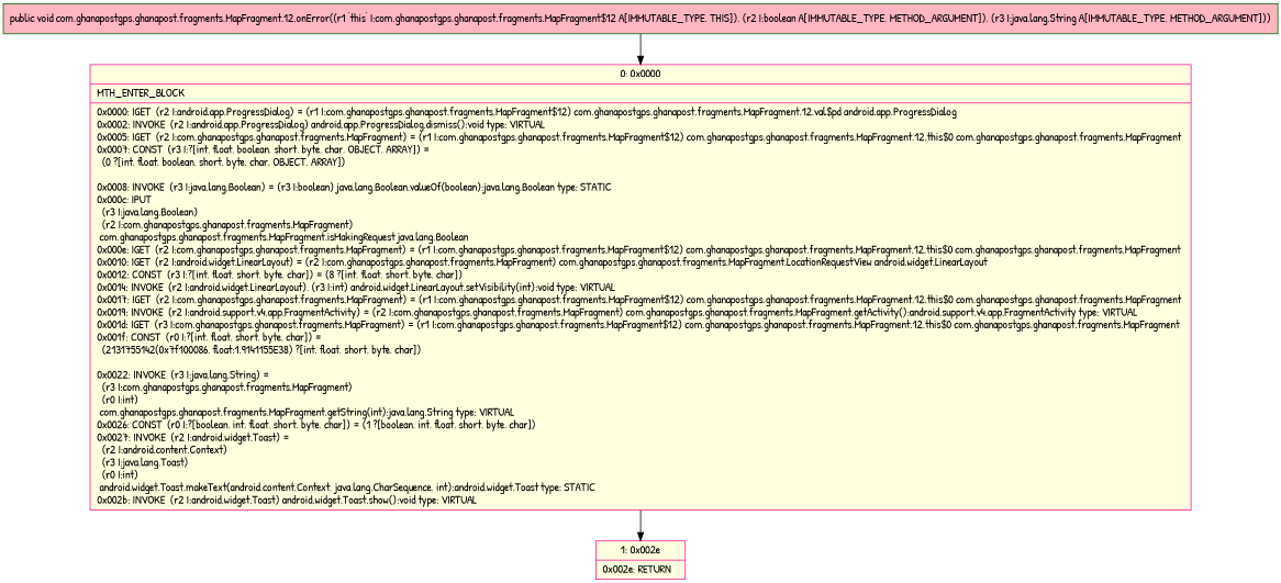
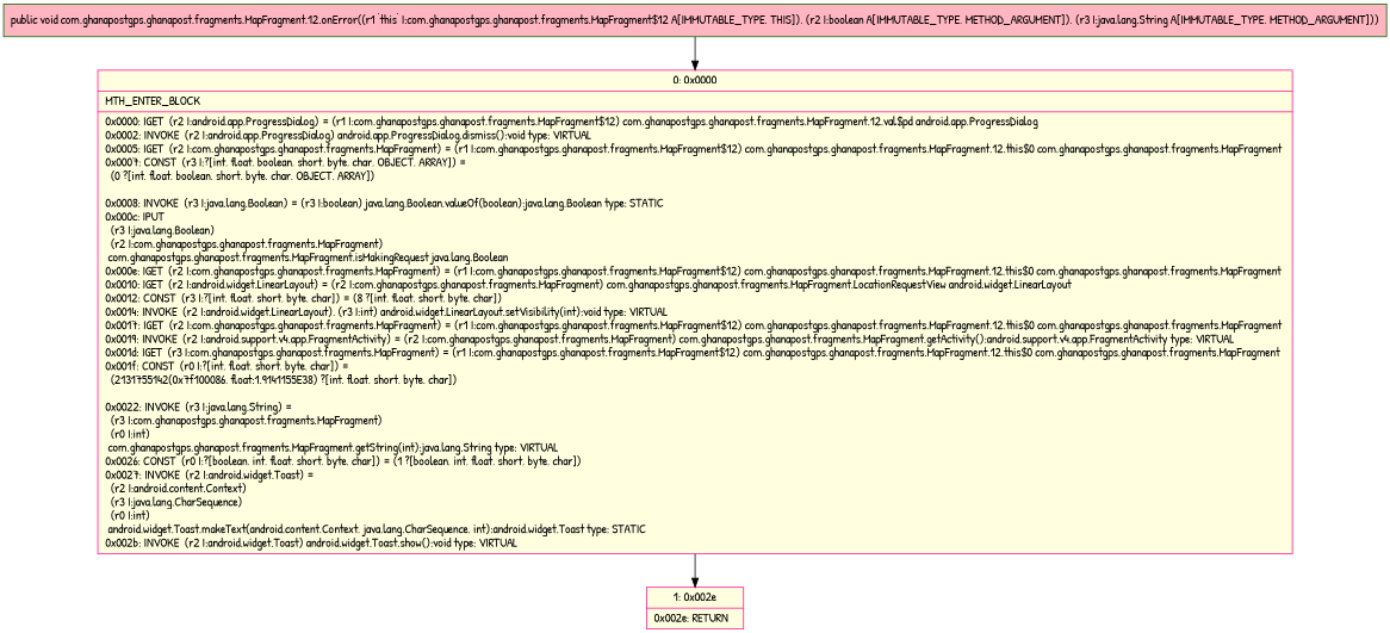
  digraph {
    fontname="Patrick Hand"
    node [shape=record style=filled fillcolor=lightyellow color=deeppink fontname="Patrick Hand"]
    edge [style=solid fontname="Patrick Hand"]
-   n1 [label="{0\:\ 0x0000|MTH_ENTER_BLOCK\l|0x0000: IGET  (r2 I:android.app.ProgressDialog) = (r1 I:com.ghanapostgps.ghanapost.fragments.MapFragment$12) com.ghanapostgps.ghanapost.fragments.MapFragment.12.val$pd android.app.ProgressDialog \l0x0002: INVOKE  (r2 I:android.app.ProgressDialog) android.app.ProgressDialog.dismiss():void type: VIRTUAL \l0x0005: IGET  (r2 I:com.ghanapostgps.ghanapost.fragments.MapFragment) = (r1 I:com.ghanapostgps.ghanapost.fragments.MapFragment$12) com.ghanapostgps.ghanapost.fragments.MapFragment.12.this$0 com.ghanapostgps.ghanapost.fragments.MapFragment \l0x0007: CONST  (r3 I:?[int, float, boolean, short, byte, char, OBJECT, ARRAY]) = \l  (0 ?[int, float, boolean, short, byte, char, OBJECT, ARRAY])\l \l0x0008: INVOKE  (r3 I:java.lang.Boolean) = (r3 I:boolean) java.lang.Boolean.valueOf(boolean):java.lang.Boolean type: STATIC \l0x000c: IPUT  \l  (r3 I:java.lang.Boolean)\l  (r2 I:com.ghanapostgps.ghanapost.fragments.MapFragment)\l com.ghanapostgps.ghanapost.fragments.MapFragment.isMakingRequest java.lang.Boolean \l0x000e: IGET  (r2 I:com.ghanapostgps.ghanapost.fragments.MapFragment) = (r1 I:com.ghanapostgps.ghanapost.fragments.MapFragment$12) com.ghanapostgps.ghanapost.fragments.MapFragment.12.this$0 com.ghanapostgps.ghanapost.fragments.MapFragment \l0x0010: IGET  (r2 I:android.widget.LinearLayout) = (r2 I:com.ghanapostgps.ghanapost.fragments.MapFragment) com.ghanapostgps.ghanapost.fragments.MapFragment.LocationRequestView android.widget.LinearLayout \l0x0012: CONST  (r3 I:?[int, float, short, byte, char]) = (8 ?[int, float, short, byte, char]) \l0x0014: INVOKE  (r2 I:android.widget.LinearLayout), (r3 I:int) android.widget.LinearLayout.setVisibility(int):void type: VIRTUAL \l0x0017: IGET  (r2 I:com.ghanapostgps.ghanapost.fragments.MapFragment) = (r1 I:com.ghanapostgps.ghanapost.fragments.MapFragment$12) com.ghanapostgps.ghanapost.fragments.MapFragment.12.this$0 com.ghanapostgps.ghanapost.fragments.MapFragment \l0x0019: INVOKE  (r2 I:android.support.v4.app.FragmentActivity) = (r2 I:com.ghanapostgps.ghanapost.fragments.MapFragment) com.ghanapostgps.ghanapost.fragments.MapFragment.getActivity():android.support.v4.app.FragmentActivity type: VIRTUAL \l0x001d: IGET  (r3 I:com.ghanapostgps.ghanapost.fragments.MapFragment) = (r1 I:com.ghanapostgps.ghanapost.fragments.MapFragment$12) com.ghanapostgps.ghanapost.fragments.MapFragment.12.this$0 com.ghanapostgps.ghanapost.fragments.MapFragment \l0x001f: CONST  (r0 I:?[int, float, short, byte, char]) = \l  (2131755142(0x7f100086, float:1.9141155E38) ?[int, float, short, byte, char])\l \l0x0022: INVOKE  (r3 I:java.lang.String) = \l  (r3 I:com.ghanapostgps.ghanapost.fragments.MapFragment)\l  (r0 I:int)\l com.ghanapostgps.ghanapost.fragments.MapFragment.getString(int):java.lang.String type: VIRTUAL \l0x0026: CONST  (r0 I:?[boolean, int, float, short, byte, char]) = (1 ?[boolean, int, float, short, byte, char]) \l0x0027: INVOKE  (r2 I:android.widget.Toast) = \l  (r2 I:android.content.Context)\l  (r3 I:java.lang.Toast)\l  (r0 I:int)\l android.widget.Toast.makeText(android.content.Context, java.lang.CharSequence, int):android.widget.Toast type: STATIC \l0x002b: INVOKE  (r2 I:android.widget.Toast) android.widget.Toast.show():void type: VIRTUAL \l}"]
+   n1 [label="{0\:\ 0x0000|MTH_ENTER_BLOCK\l|0x0000: IGET  (r2 I:android.app.ProgressDialog) = (r1 I:com.ghanapostgps.ghanapost.fragments.MapFragment$12) com.ghanapostgps.ghanapost.fragments.MapFragment.12.val$pd android.app.ProgressDialog \l0x0002: INVOKE  (r2 I:android.app.ProgressDialog) android.app.ProgressDialog.dismiss():void type: VIRTUAL \l0x0005: IGET  (r2 I:com.ghanapostgps.ghanapost.fragments.MapFragment) = (r1 I:com.ghanapostgps.ghanapost.fragments.MapFragment$12) com.ghanapostgps.ghanapost.fragments.MapFragment.12.this$0 com.ghanapostgps.ghanapost.fragments.MapFragment \l0x0007: CONST  (r3 I:?[int, float, boolean, short, byte, char, OBJECT, ARRAY]) = \l  (0 ?[int, float, boolean, short, byte, char, OBJECT, ARRAY])\l \l0x0008: INVOKE  (r3 I:java.lang.Boolean) = (r3 I:boolean) java.lang.Boolean.valueOf(boolean):java.lang.Boolean type: STATIC \l0x000c: IPUT  \l  (r3 I:java.lang.Boolean)\l  (r2 I:com.ghanapostgps.ghanapost.fragments.MapFragment)\l com.ghanapostgps.ghanapost.fragments.MapFragment.isMakingRequest java.lang.Boolean \l0x000e: IGET  (r2 I:com.ghanapostgps.ghanapost.fragments.MapFragment) = (r1 I:com.ghanapostgps.ghanapost.fragments.MapFragment$12) com.ghanapostgps.ghanapost.fragments.MapFragment.12.this$0 com.ghanapostgps.ghanapost.fragments.MapFragment \l0x0010: IGET  (r2 I:android.widget.LinearLayout) = (r2 I:com.ghanapostgps.ghanapost.fragments.MapFragment) com.ghanapostgps.ghanapost.fragments.MapFragment.LocationRequestView android.widget.LinearLayout \l0x0012: CONST  (r3 I:?[int, float, short, byte, char]) = (8 ?[int, float, short, byte, char]) \l0x0014: INVOKE  (r2 I:android.widget.LinearLayout), (r3 I:int) android.widget.LinearLayout.setVisibility(int):void type: VIRTUAL \l0x0017: IGET  (r2 I:com.ghanapostgps.ghanapost.fragments.MapFragment) = (r1 I:com.ghanapostgps.ghanapost.fragments.MapFragment$12) com.ghanapostgps.ghanapost.fragments.MapFragment.12.this$0 com.ghanapostgps.ghanapost.fragments.MapFragment \l0x0019: INVOKE  (r2 I:android.support.v4.app.FragmentActivity) = (r2 I:com.ghanapostgps.ghanapost.fragments.MapFragment) com.ghanapostgps.ghanapost.fragments.MapFragment.getActivity():android.support.v4.app.FragmentActivity type: VIRTUAL \l0x001d: IGET  (r3 I:com.ghanapostgps.ghanapost.fragments.MapFragment) = (r1 I:com.ghanapostgps.ghanapost.fragments.MapFragment$12) com.ghanapostgps.ghanapost.fragments.MapFragment.12.this$0 com.ghanapostgps.ghanapost.fragments.MapFragment \l0x001f: CONST  (r0 I:?[int, float, short, byte, char]) = \l  (2131755142(0x7f100086, float:1.9141155E38) ?[int, float, short, byte, char])\l \l0x0022: INVOKE  (r3 I:java.lang.String) = \l  (r3 I:com.ghanapostgps.ghanapost.fragments.MapFragment)\l  (r0 I:int)\l com.ghanapostgps.ghanapost.fragments.MapFragment.getString(int):java.lang.String type: VIRTUAL \l0x0026: CONST  (r0 I:?[boolean, int, float, short, byte, char]) = (1 ?[boolean, int, float, short, byte, char]) \l0x0027: INVOKE  (r2 I:android.widget.Toast) = \l  (r2 I:android.content.Context)\l  (r3 I:java.lang.CharSequence)\l  (r0 I:int)\l android.widget.Toast.makeText(android.content.Context, java.lang.CharSequence, int):android.widget.Toast type: STATIC \l0x002b: INVOKE  (r2 I:android.widget.Toast) android.widget.Toast.show():void type: VIRTUAL \l}"]
    n2 [label="{1\:\ 0x002e|0x002e: RETURN   \l}"]
    n3 [label="{public void com.ghanapostgps.ghanapost.fragments.MapFragment.12.onError((r1 'this' I:com.ghanapostgps.ghanapost.fragments.MapFragment$12 A[IMMUTABLE_TYPE, THIS]), (r2 I:boolean A[IMMUTABLE_TYPE, METHOD_ARGUMENT]), (r3 I:java.lang.String A[IMMUTABLE_TYPE, METHOD_ARGUMENT])) }" fillcolor=lightpink color=darkgreen]
    n1 -> n2
    n3 -> n1
  }
